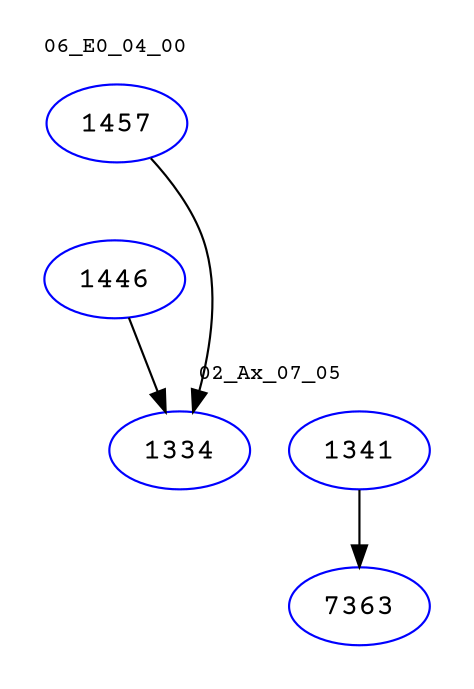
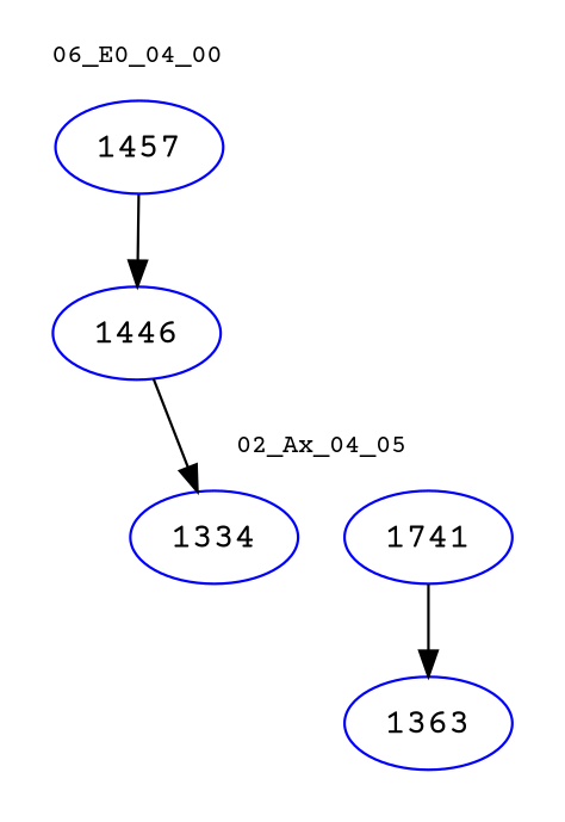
  digraph {
    fontname="Courier Prime"
    node [color=blue fontname="Courier Prime"]
    edge [color=black fontname="Courier Prime"]
-   n1 [label=1341]
-   n2 [label=7363]
+   n1 [label=1741]
+   n2 [label=1363]
    n3 [label=1334]
    n4 [label=1457]
    n5 [label=1446]
    subgraph cluster_1 {
      color=white
      fontsize=10
-     label="02_Ax_07_05"
+     label="02_Ax_04_05"
      n1
      n2
      n3
    }
    subgraph cluster_2 {
      color=white
      fontsize=10
      label="06_E0_04_00"
      n4
      n5
    }
    n1 -> n2
-   n4 -> n3
+   n4 -> n5
    n5 -> n3
  }
